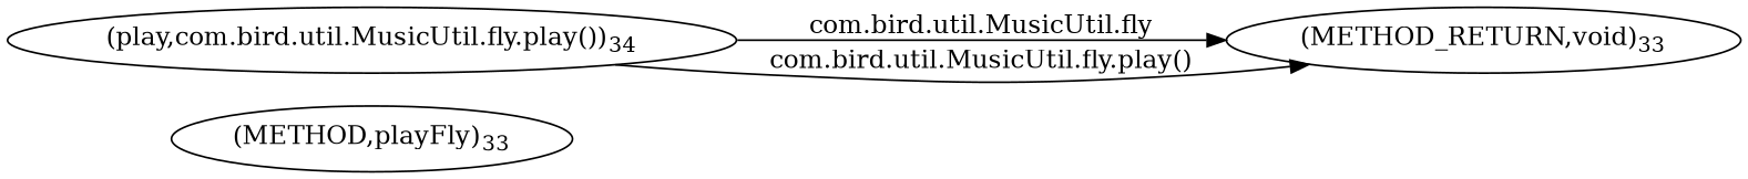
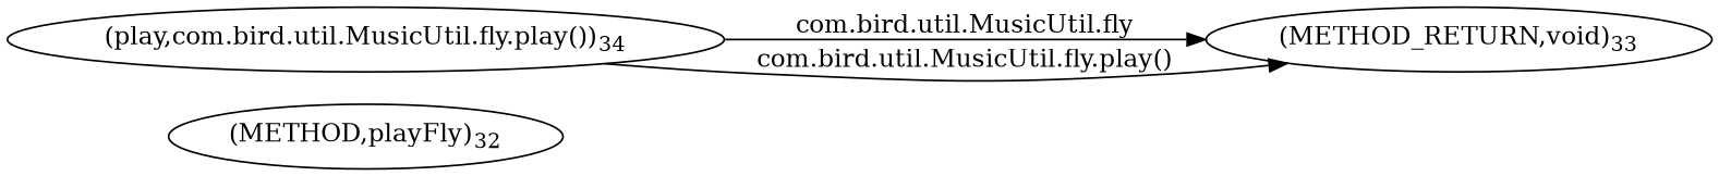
  digraph {
    rankdir=LR
-   n1 [label=<(METHOD,playFly)<SUB>33</SUB>>]
+   n1 [label=<(METHOD,playFly)<SUB>32</SUB>>]
    n2 [label=<(METHOD_RETURN,void)<SUB>33</SUB>>]
    n3 [label=<(play,com.bird.util.MusicUtil.fly.play())<SUB>34</SUB>>]
    n3 -> n2 [label="com.bird.util.MusicUtil.fly"]
    n3 -> n2 [label="com.bird.util.MusicUtil.fly.play()"]
  }
